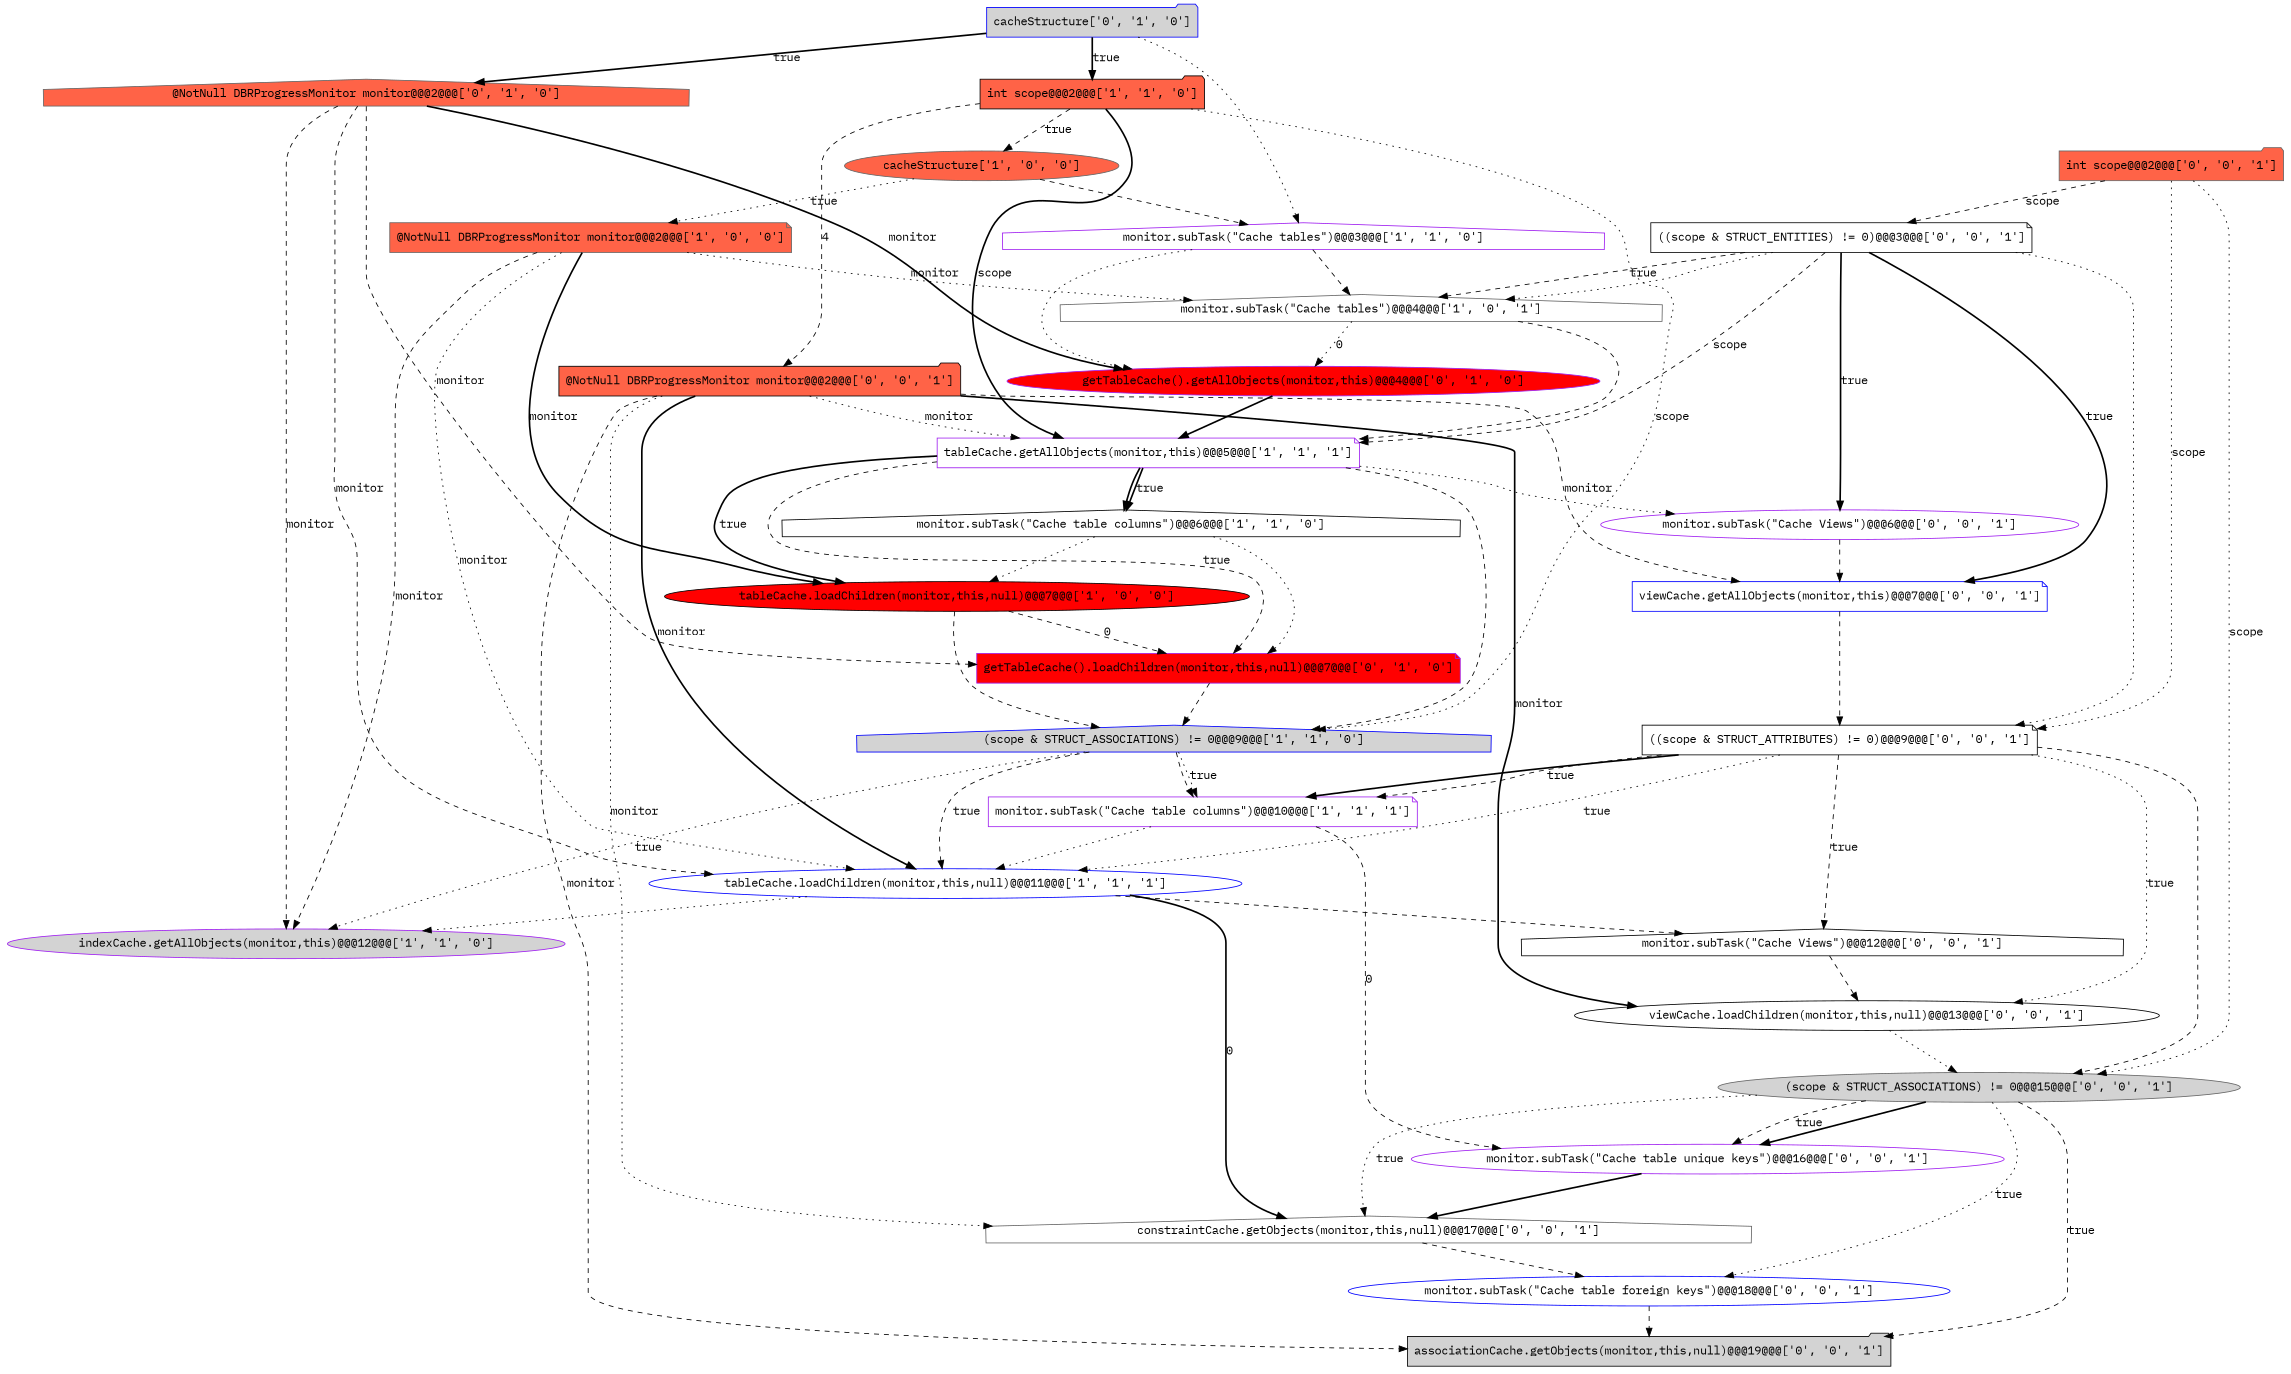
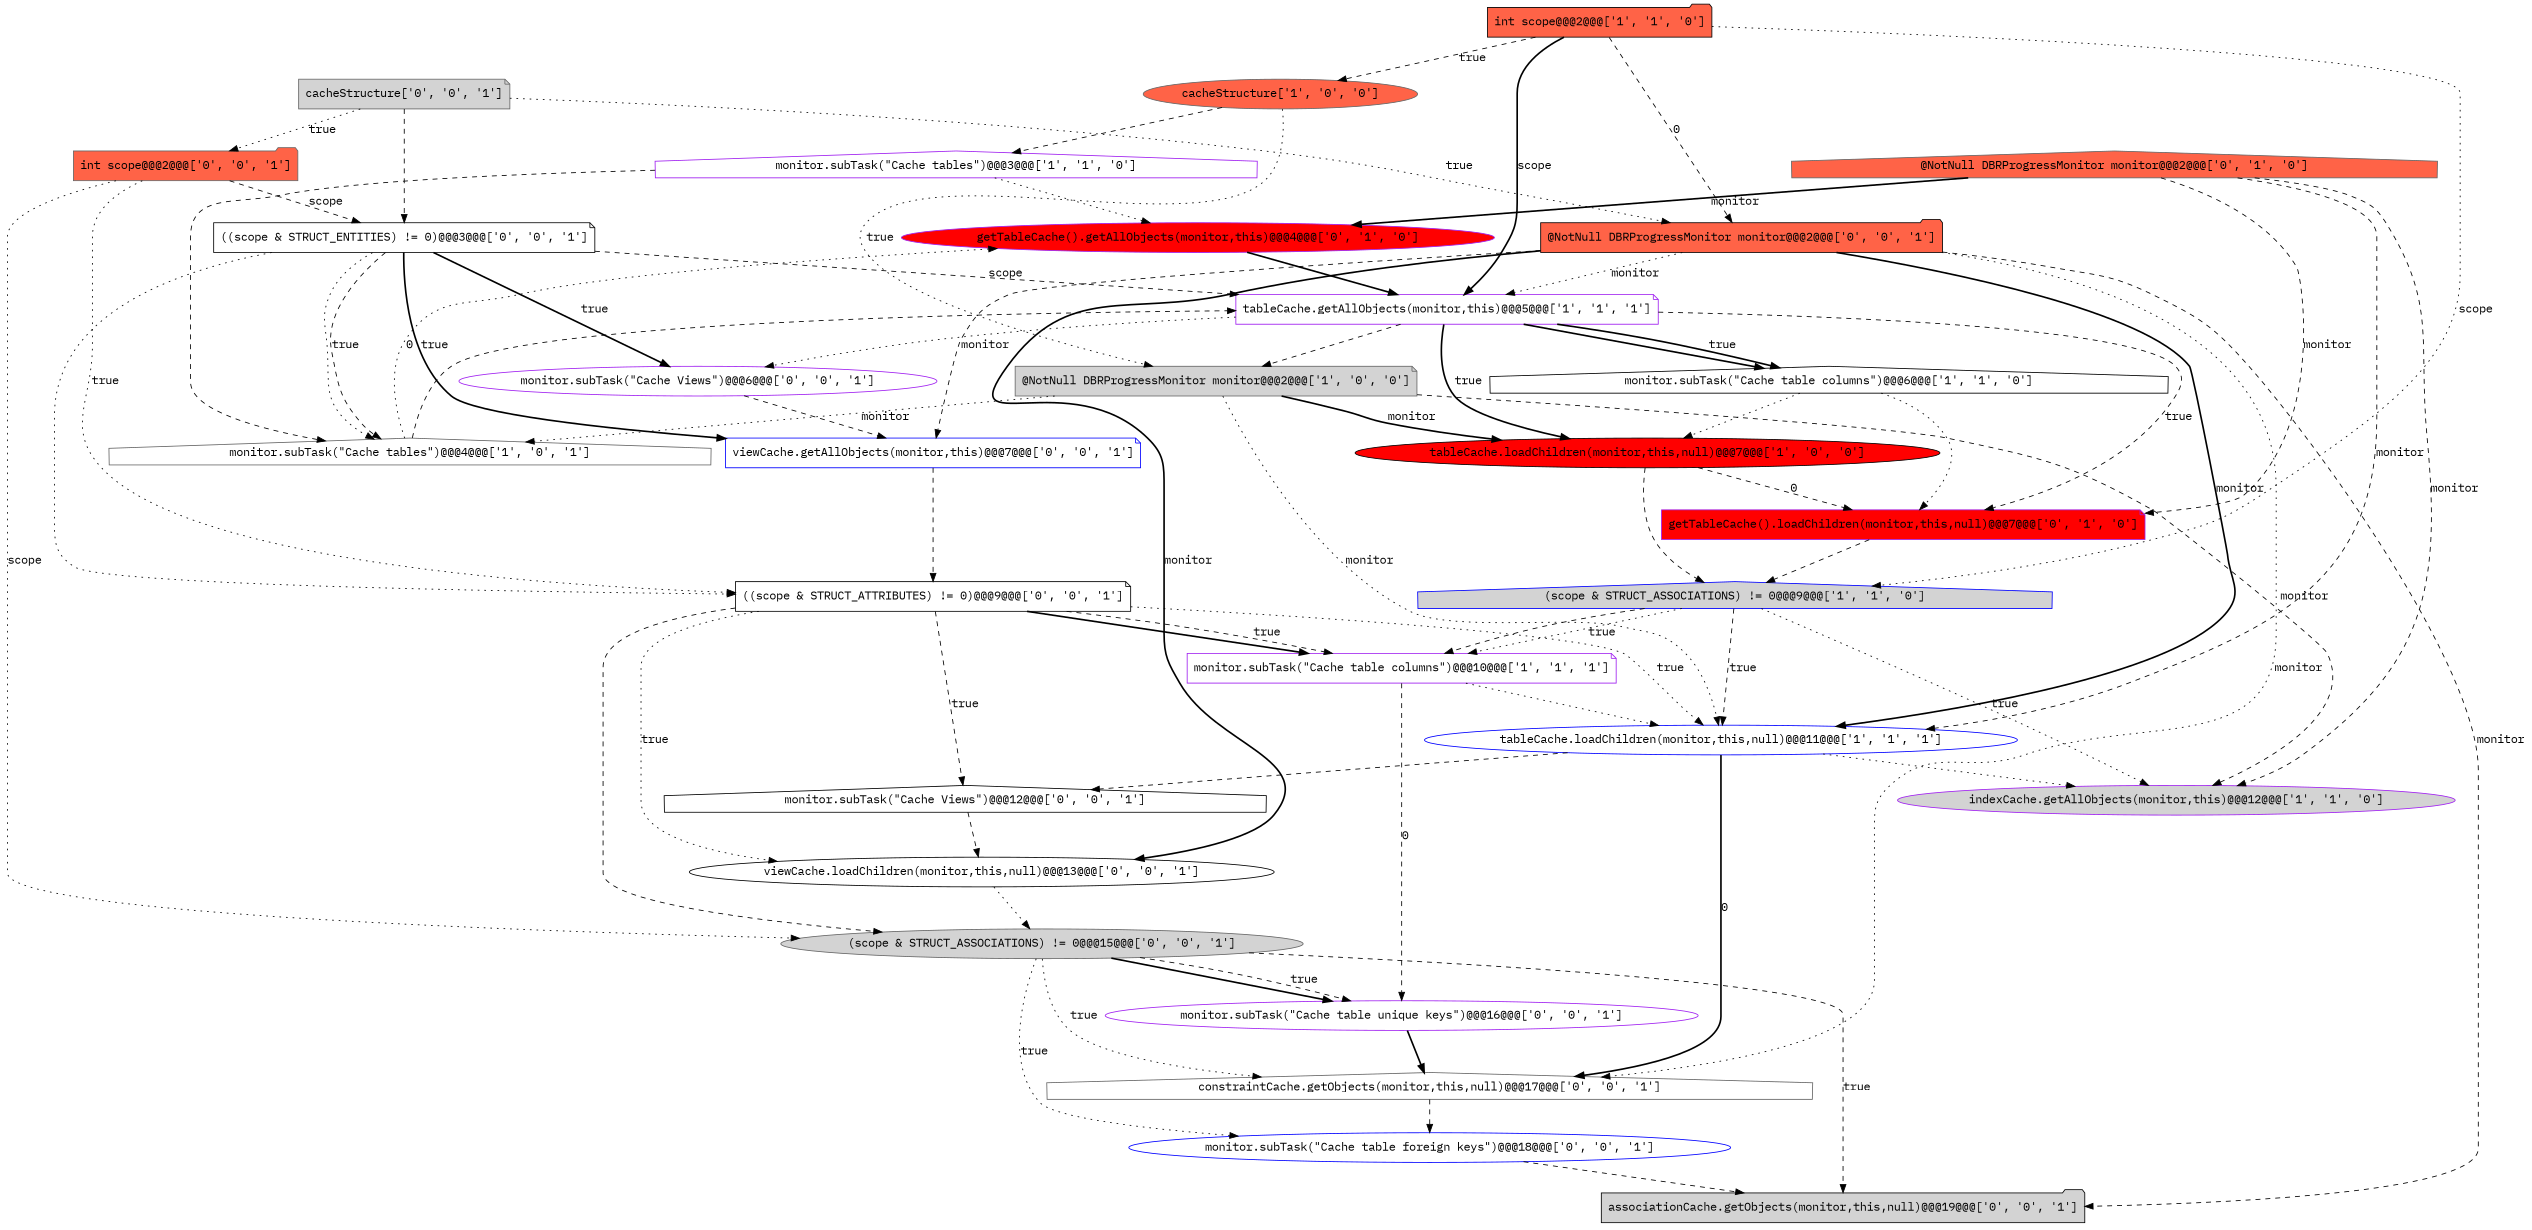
  digraph {
    fontname="IBM Plex Mono"
    node [color=black fillcolor=white fontname="IBM Plex Mono" shape=ellipse style=filled]
    edge [fontname="IBM Plex Mono" style=dashed]
    n1 [color=gray40 fillcolor=tomato label="@NotNull DBRProgressMonitor monitor@@@2@@@['0', '1', '0']" shape=house]
    n2 [color=blue label="tableCache.loadChildren(monitor,this,null)@@@11@@@['1', '1', '1']"]
    n3 [color=purple fillcolor=lightgray label="indexCache.getAllObjects(monitor,this)@@@12@@@['1', '1', '0']"]
    n4 [color=purple fillcolor=red label="getTableCache().loadChildren(monitor,this,null)@@@7@@@['0', '1', '0']" shape=note]
    n5 [color=purple fillcolor=red label="getTableCache().getAllObjects(monitor,this)@@@4@@@['0', '1', '0']"]
    n6 [color=gray40 label="constraintCache.getObjects(monitor,this,null)@@@17@@@['0', '0', '1']" shape=house]
    n7 [label="monitor.subTask(\"Cache Views\")@@@12@@@['0', '0', '1']" shape=house]
    n8 [color=blue fillcolor=lightgray label="(scope & STRUCT_ASSOCIATIONS) != 0@@@9@@@['1', '1', '0']" shape=house]
    n9 [color=purple label="tableCache.getAllObjects(monitor,this)@@@5@@@['1', '1', '1']" shape=note]
    n10 [color=purple label="monitor.subTask(\"Cache Views\")@@@6@@@['0', '0', '1']"]
    n11 [color=blue label="viewCache.getAllObjects(monitor,this)@@@7@@@['0', '0', '1']" shape=note]
    n12 [label="((scope & STRUCT_ATTRIBUTES) != 0)@@@9@@@['0', '0', '1']" shape=note]
    n13 [color=blue label="monitor.subTask(\"Cache table foreign keys\")@@@18@@@['0', '0', '1']"]
    n14 [fillcolor=lightgray label="associationCache.getObjects(monitor,this,null)@@@19@@@['0', '0', '1']" shape=folder]
    n15 [label="viewCache.loadChildren(monitor,this,null)@@@13@@@['0', '0', '1']"]
    n16 [color=gray40 fillcolor=lightgray label="(scope & STRUCT_ASSOCIATIONS) != 0@@@15@@@['0', '0', '1']"]
    n17 [color=purple label="monitor.subTask(\"Cache table unique keys\")@@@16@@@['0', '0', '1']"]
    n18 [label="monitor.subTask(\"Cache table columns\")@@@6@@@['1', '1', '0']" shape=house]
    n19 [fillcolor=red label="tableCache.loadChildren(monitor,this,null)@@@7@@@['1', '0', '0']"]
    n20 [color=purple label="monitor.subTask(\"Cache table columns\")@@@10@@@['1', '1', '1']" shape=note]
-   n21 [color=gray40 fillcolor=tomato label="@NotNull DBRProgressMonitor monitor@@@2@@@['1', '0', '0']" shape=note]
+   n21 [color=gray40 fillcolor=lightgray label="@NotNull DBRProgressMonitor monitor@@@2@@@['1', '0', '0']" shape=note]
    n22 [color=gray40 label="monitor.subTask(\"Cache tables\")@@@4@@@['1', '0', '1']" shape=house]
    n23 [color=gray40 fillcolor=tomato label="cacheStructure['1', '0', '0']"]
    n24 [color=purple label="monitor.subTask(\"Cache tables\")@@@3@@@['1', '1', '0']" shape=house]
    n25 [fillcolor=tomato label="int scope@@@2@@@['1', '1', '0']" shape=folder]
    n26 [fillcolor=tomato label="@NotNull DBRProgressMonitor monitor@@@2@@@['0', '0', '1']" shape=folder]
-   n27 [color=blue fillcolor=lightgray label="cacheStructure['0', '1', '0']" shape=folder]
    n28 [color=gray40 fillcolor=tomato label="int scope@@@2@@@['0', '0', '1']" shape=folder]
    n29 [label="((scope & STRUCT_ENTITIES) != 0)@@@3@@@['0', '0', '1']" shape=note]
+   n30 [color=gray40 fillcolor=lightgray label="cacheStructure['0', '0', '1']" shape=note]
    n1 -> n2 [label=monitor]
    n1 -> n3 [label=monitor]
    n1 -> n4 [label=monitor]
    n1 -> n5 [label=monitor style=bold]
    n2 -> n3 [style=dotted]
    n2 -> n6 [label=0 style=bold]
    n2 -> n7
    n4 -> n8
    n5 -> n9 [style=bold]
    n6 -> n13
    n7 -> n15
    n8 -> n2 [label=true]
    n8 -> n3 [label=true style=dotted]
    n8 -> n20 [label=true style=dotted]
    n8 -> n20
    n9 -> n4 [label=true]
-   n9 -> n8
+   n9 -> n21
    n9 -> n10 [style=dotted]
    n9 -> n18 [style=bold]
    n9 -> n18 [label=true style=bold]
    n9 -> n19 [label=true style=bold]
    n10 -> n11
    n11 -> n12
    n12 -> n2 [label=true style=dotted]
    n12 -> n7 [label=true]
    n12 -> n15 [label=true style=dotted]
    n12 -> n16
    n12 -> n20 [style=bold]
    n12 -> n20 [label=true]
    n13 -> n14
    n15 -> n16 [style=dotted]
    n16 -> n6 [label=true style=dotted]
    n16 -> n13 [label=true style=dotted]
    n16 -> n14 [label=true]
    n16 -> n17 [style=bold]
    n16 -> n17 [label=true]
    n17 -> n6 [style=bold]
    n18 -> n4 [style=dotted]
    n18 -> n19 [style=dotted]
    n19 -> n4 [label=0]
    n19 -> n8
    n20 -> n2 [style=dotted]
    n20 -> n17 [label=0]
    n21 -> n2 [label=monitor style=dotted]
    n21 -> n3 [label=monitor]
    n21 -> n19 [label=monitor style=bold]
    n21 -> n22 [label=monitor style=dotted]
    n22 -> n5 [label=0 style=dotted]
    n22 -> n9
    n23 -> n21 [label=true style=dotted]
    n23 -> n24
    n24 -> n5 [style=dotted]
    n24 -> n22
    n25 -> n8 [label=scope style=dotted]
    n25 -> n9 [label=scope style=bold]
    n25 -> n23 [label=true]
-   n25 -> n26 [label=4]
+   n25 -> n26 [label=0]
    n26 -> n2 [label=monitor style=bold]
    n26 -> n6 [label=monitor style=dotted]
    n26 -> n9 [label=monitor style=dotted]
    n26 -> n11 [label=monitor]
    n26 -> n14 [label=monitor]
    n26 -> n15 [label=monitor style=bold]
-   n27 -> n1 [label=true style=bold]
-   n27 -> n24 [style=dotted]
-   n27 -> n25 [label=true style=bold]
-   n28 -> n12 [label=scope style=dotted]
+   n28 -> n12 [label=true style=dotted]
    n28 -> n16 [label=scope style=dotted]
    n28 -> n29 [label=scope]
    n29 -> n9 [label=scope]
    n29 -> n10 [label=true style=bold]
    n29 -> n11 [label=true style=bold]
    n29 -> n12 [style=dotted]
    n29 -> n22 [label=true]
    n29 -> n22 [style=dotted]
+   n30 -> n26 [label=true style=dotted]
+   n30 -> n28 [label=true style=dotted]
+   n30 -> n29
  }
